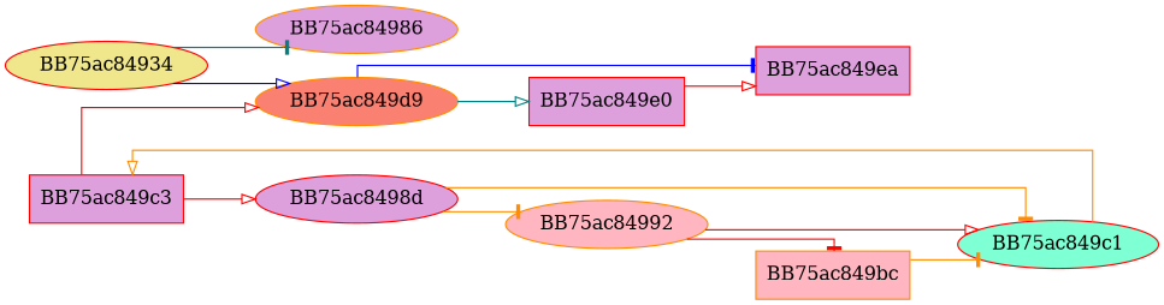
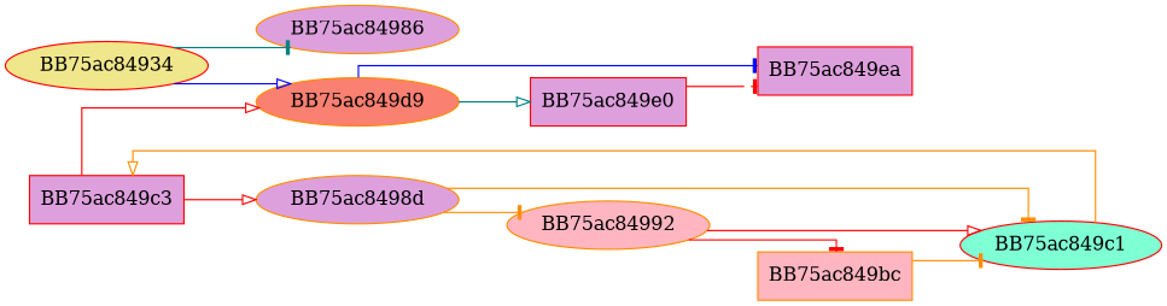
  digraph {
    rankdir=LR
    splines=ortho
    node [color=red fillcolor=plum shape=ellipse style=filled]
    edge [arrowhead=onormal color=red]
    BB75ac84934 [fillcolor=khaki]
    BB75ac849d9 [color=darkorange fillcolor=salmon]
    BB75ac84986 [color=darkorange]
    BB75ac849ea [shape=box]
    BB75ac849e0 [shape=box]
    BB75ac849c3 [shape=box]
-   BB75ac8498d
+   BB75ac8498d [color=darkorange]
    BB75ac849c1 [fillcolor=aquamarine]
    BB75ac84992 [color=darkorange fillcolor=lightpink]
    BB75ac849bc [color=darkorange fillcolor=lightpink shape=box]
    BB75ac84934 -> BB75ac849d9 [color=blue]
    BB75ac84934 -> BB75ac84986 [arrowhead=tee color=teal]
    BB75ac849d9 -> BB75ac849ea [arrowhead=tee color=blue]
    BB75ac849d9 -> BB75ac849e0 [color=teal]
-   BB75ac849e0 -> BB75ac849ea
+   BB75ac849e0 -> BB75ac849ea [arrowhead=tee]
    BB75ac849c3 -> BB75ac849d9
    BB75ac849c3 -> BB75ac8498d
    BB75ac8498d -> BB75ac849c1 [arrowhead=tee color=darkorange]
    BB75ac8498d -> BB75ac84992 [arrowhead=tee color=darkorange]
    BB75ac849c1 -> BB75ac849c3 [color=darkorange]
    BB75ac84992 -> BB75ac849c1
    BB75ac84992 -> BB75ac849bc [arrowhead=tee]
    BB75ac849bc -> BB75ac849c1 [arrowhead=tee color=darkorange]
  }
